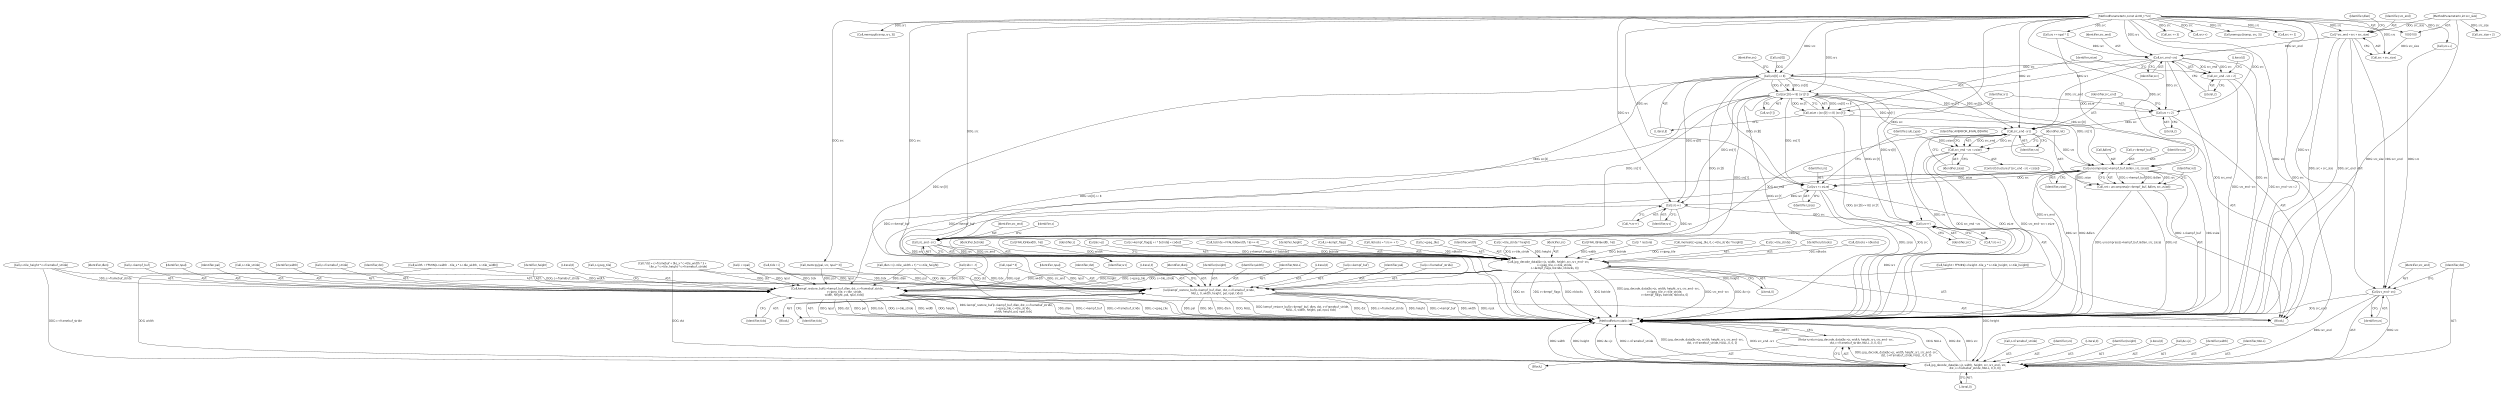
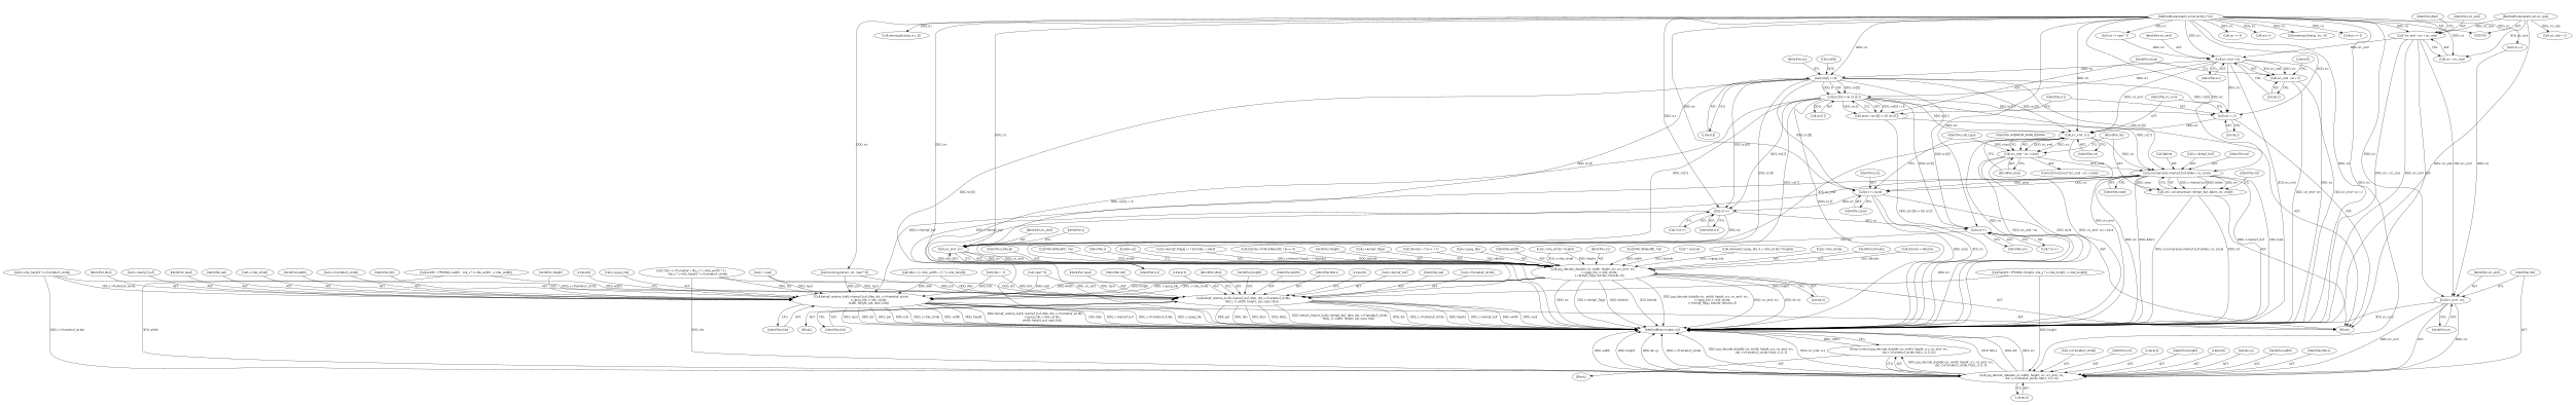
  digraph {
    fontname=Ubuntu
    node [fontname=Ubuntu]
    edge [fontname=Ubuntu]
    n1 [label="(Call,*src_end = src + src_size)"]
    n2 [label="(Call,src_end - src)"]
    n3 [label="(Call,src_end - src)"]
    n4 [label="(Call,src + src_size)"]
    n5 [label="(Block,)"]
    n6 [label="(MethodReturn,static int)"]
    n7 [label="(Call,jpg_decode_data(&c->jc, width, height, src, src_end - src,\n                               dst, c->framebuf_stride, NULL, 0, 0, 0))"]
    n8 [label="(Identifier,src)"]
    n9 [label="(Call,src[0] << 8)"]
    n10 [label="(Call,(src[0] << 8) | src[1])"]
    n11 [label="(Call,src += 2)"]
    n12 [label="(Call,src_end - src)"]
    n13 [label="(Call,src_end - src < 2)"]
    n14 [label="(Identifier,src)"]
    n15 [label="(Return,return jpg_decode_data(&c->jc, width, height, src, src_end - src,\n                               dst, c->framebuf_stride, NULL, 0, 0, 0);)"]
    n16 [label="(MethodParameterIn,const uint8_t *src)"]
    n17 [label="(Call,uncompress(c->kempf_buf, &dlen, src, zsize))"]
    n18 [label="(Call,src += zsize)"]
    n19 [label="(Call,src++)"]
    n20 [label="(Call,src++)"]
    n21 [label="(Call,src_end - src)"]
    n22 [label="(Call,jpg_decode_data(&c->jc, width, height, src, src_end - src,\n                    c->jpeg_tile, c->tile_stride,\n                    c->kempf_flags, bstride, nblocks, 0))"]
    n23 [label="(Call,src++)"]
-   n24 [label="(Call,memcpy(pal, src, npal * 3))"]
+   n24 [label="(Call,memcpy(return, src, npal * 3))"]
    n25 [label="(Call,src += 3)"]
    n26 [label="(Call,src += npal * 3)"]
    n27 [label="(Call,src++)"]
    n28 [label="(Call,memcpy(transp, src, 3))"]
    n29 [label="(Call,src += 3)"]
    n30 [label="(Call,memcpy(transp, src, 3))"]
    1000100
    n32 [label="(Literal,0)"]
    n33 [label="(Literal,8)"]
    n34 [label="(Call,zsize = (src[0] << 8) | src[1])"]
    n35 [label="(Call,src[1])"]
    n36 [label="(Call,ret = uncompress(c->kempf_buf, &dlen, src, zsize))"]
    n37 [label="(Call,kempf_restore_buf(c->kempf_buf, dlen, dst, c->framebuf_stride,\n                      c->jpeg_tile, c->tile_stride,\n                      width, height, pal, npal, tidx))"]
    n38 [label="(Call,kempf_restore_buf(c->kempf_buf, dlen, dst, c->framebuf_stride,\n                          NULL, 0, width, height, pal, npal, tidx))"]
    n39 [label="(Identifier,zsize)"]
    n40 [label="(Identifier,zsize)"]
    n41 [label="(Call,*src++)"]
    n42 [label="(Identifier,src)"]
    n43 [label="(Call,*src++)"]
    n44 [label="(Identifier,src)"]
    n45 [label="(Identifier,src)"]
    n46 [label="(Literal,0)"]
    n47 [label="(Literal,2)"]
    n48 [label="(Call,src_end - src < zsize)"]
    n49 [label="(Identifier,src)"]
    n50 [label="(MethodParameterIn,int src_size)"]
    n51 [label="(Call,src_size < 2)"]
    n52 [label="(Block,)"]
    n53 [label="(Literal,2)"]
    n54 [label="(Identifier,zsize)"]
    n55 [label="(ControlStructure,if (src_end - src < zsize))"]
    n56 [label="(Identifier,tidx)"]
    n57 [label="(Identifier,tidx)"]
    n58 [label="(Block,)"]
    n59 [label="(Call,width  = FFMIN(c->width  - tile_x * c->tile_width,  c->tile_width))"]
    n60 [label="(Identifier,nblocks)"]
    n61 [label="(Call,c->kempf_buf)"]
    n62 [label="(Call,cblocks > nblocks)"]
    n63 [label="(Identifier,dlen)"]
-   n64 [label="(Identifier,bstride)"]
+   n64 [label="(Identifier,cblocks)"]
    n65 [label="(Call,c->kempf_buf)"]
    n66 [label="(Call,c->framebuf_stride)"]
    n67 [label="(Call,FFALIGN(width, 16))"]
    n68 [label="(Identifier,c)"]
    n69 [label="(Call,&c->jc)"]
    n70 [label="(Call,c->kempf_flags[j + i * bstride] = coded)"]
    n71 [label="(Identifier,src)"]
    n72 [label="(Identifier,width)"]
    n73 [label="(Call,dlen = (c->tile_width + 1) * c->tile_height)"]
    n74 [label="(Identifier,src)"]
    n75 [label="(Call,npal * 3)"]
    n76 [label="(Identifier,npal)"]
    n77 [label="(Identifier,ret)"]
    n78 [label="(Identifier,src_end)"]
    n79 [label="(Call,c->kempf_buf)"]
    n80 [label="(Call,i < npal)"]
    n81 [label="(Identifier,src_end)"]
    n82 [label="(Identifier,pal)"]
    n83 [label="(Identifier,dst)"]
    n84 [label="(Literal,0)"]
    n85 [label="(Literal,0)"]
    n86 [label="(Call,c->tile_stride)"]
    n87 [label="(Identifier,dlen)"]
    n88 [label="(Identifier,dlen)"]
    n89 [label="(Call,bstride = FFALIGN(width, 16) >> 4)"]
    n90 [label="(Identifier,height)"]
    n91 [label="(Identifier,src)"]
    n92 [label="(Identifier,height)"]
    n93 [label="(Identifier,c)"]
    n94 [label="(Identifier,width)"]
    n95 [label="(Literal,0)"]
    n96 [label="(Identifier,src_end)"]
    n97 [label="(Identifier,src)"]
    n98 [label="(Identifier,height)"]
    n99 [label="(Call,*dst = c->framebuf + tile_x * c->tile_width * 3 +\n                   tile_y * c->tile_height * c->framebuf_stride)"]
    n100 [label="(Identifier,src_end)"]
    n101 [label="(Call,height = FFMIN(c->height - tile_y * c->tile_height, c->tile_height))"]
    n102 [label="(Call,src[0])"]
    n103 [label="(Identifier,AVERROR_INVALIDDATA)"]
    n104 [label="(Identifier,NULL)"]
    n105 [label="(Call,c->kempf_flags)"]
    n106 [label="(Identifier,ret)"]
    n107 [label="(Call,c->framebuf_stride)"]
    n108 [label="(Identifier,dst)"]
    n109 [label="(Literal,0)"]
    n110 [label="(Call,nblocks = *src++ + 1)"]
    n111 [label="(Identifier,sub_type)"]
    n112 [label="(Call,&c->jc)"]
-   n113 [label="(Call,tidx = i)"]
    n114 [label="(Call,c->jpeg_tile)"]
    n115 [label="(Identifier,width)"]
    n116 [label="(Call,c->tile_height * c->framebuf_stride)"]
    n117 [label="(Literal,0)"]
    n118 [label="(Identifier,width)"]
    n119 [label="(Identifier,height)"]
    n120 [label="(Call,tidx = -1)"]
    n121 [label="(Identifier,pal)"]
    n122 [label="(Identifier,src)"]
    n123 [label="(Identifier,src)"]
    n124 [label="(Identifier,NULL)"]
    n125 [label="(Call,&dlen)"]
    n126 [label="(Literal,0)"]
    n127 [label="(Call,c->framebuf_stride)"]
    n128 [label="(Call,FFALIGN(width, 16))"]
    n129 [label="(Call,i * restore)"]
    n130 [label="(Call,memset(c->jpeg_tile, 0, c->tile_stride * height))"]
    n131 [label="(Identifier,npal)"]
    n132 [label="(Call,c->jpeg_tile)"]
    n133 [label="(Identifier,dst)"]
    n134 [label="(Identifier,zsize)"]
    n135 [label="(Identifier,src_end)"]
    n136 [label="(Call,c->tile_stride * height)"]
    n137 [label="(Call,c->tile_stride)"]
    n1 -> n2 [label="DDG: src_end"]
    n1 -> n3 [label="DDG: src_end"]
    n1 -> n4 [label="CFG: "]
    n1 -> n5 [label="AST: "]
    n1 -> n6 [label="DDG: src + src_size"]
    n1 -> n6 [label="DDG: src_end"]
    n2 -> n6 [label="DDG: src_end"]
    n2 -> n7 [label="AST: "]
    n2 -> n7 [label="DDG: src"]
    n2 -> n7 [label="DDG: src_end"]
    n2 -> n8 [label="CFG: "]
    n3 -> n6 [label="DDG: src_end"]
    n3 -> n6 [label="DDG: src"]
    n3 -> n9 [label="DDG: src"]
    n3 -> n10 [label="DDG: src"]
    n3 -> n11 [label="DDG: src"]
    n3 -> n12 [label="DDG: src_end"]
    n3 -> n13 [label="AST: "]
    n3 -> n13 [label="DDG: src_end"]
    n3 -> n13 [label="DDG: src"]
    n3 -> n14 [label="CFG: "]
    n4 -> n1 [label="AST: "]
    n6 -> n15 [label="CFG: "]
    n7 -> n6 [label="DDG: NULL"]
    n7 -> n6 [label="DDG: dst"]
    n7 -> n6 [label="DDG: src"]
    n7 -> n6 [label="DDG: width"]
    n7 -> n6 [label="DDG: height"]
    n7 -> n6 [label="DDG: &c->jc"]
    n7 -> n6 [label="DDG: c->framebuf_stride"]
    n7 -> n6 [label="DDG: jpg_decode_data(&c->jc, width, height, src, src_end - src,\n                               dst, c->framebuf_stride, NULL, 0, 0, 0)"]
    n7 -> n6 [label="DDG: src_end - src"]
    n7 -> n15 [label="AST: "]
    n7 -> n15 [label="DDG: jpg_decode_data(&c->jc, width, height, src, src_end - src,\n                               dst, c->framebuf_stride, NULL, 0, 0, 0)"]
    n7 -> n32 [label="CFG: "]
    n8 -> n2 [label="AST: "]
    n9 -> n6 [label="DDG: src[0]"]
    n9 -> n10 [label="AST: "]
    n9 -> n10 [label="DDG: src[0]"]
    n9 -> n10 [label="DDG: 8"]
+   n9 -> n11 [label="DDG: src[0]"]
    n9 -> n12 [label="DDG: src[0]"]
    n9 -> n17 [label="DDG: src[0]"]
    n9 -> n18 [label="DDG: src[0]"]
    n9 -> n19 [label="DDG: src[0]"]
    n9 -> n20 [label="DDG: src[0]"]
    n9 -> n21 [label="DDG: src[0]"]
    n9 -> n22 [label="DDG: src[0]"]
-   n34 -> n33 [label="CFG: "]
+   n9 -> n33 [label="CFG: "]
    n10 -> n6 [label="DDG: src[0] << 8"]
    n10 -> n6 [label="DDG: src[1]"]
    n10 -> n11 [label="DDG: src[1]"]
    n10 -> n12 [label="DDG: src[1]"]
    n10 -> n17 [label="DDG: src[1]"]
-   n10 -> n18 [label="DDG: src[1]"]
    n10 -> n19 [label="DDG: src[1]"]
    n10 -> n20 [label="DDG: src[1]"]
    n10 -> n21 [label="DDG: src[1]"]
    n10 -> n22 [label="DDG: src[1]"]
    n10 -> n34 [label="AST: "]
    n10 -> n34 [label="DDG: src[0] << 8"]
    n10 -> n34 [label="DDG: src[1]"]
-   n10 -> n35 [label="CFG: "]
+   n10 -> n35 [label="DDG: "]
    n11 -> n5 [label="AST: "]
    n11 -> n12 [label="DDG: src"]
    n11 -> n47 [label="CFG: "]
    n12 -> n6 [label="DDG: src"]
    n12 -> n6 [label="DDG: src_end"]
    n12 -> n17 [label="DDG: src"]
    n12 -> n21 [label="DDG: src_end"]
    n12 -> n48 [label="AST: "]
    n12 -> n48 [label="DDG: src_end"]
    n12 -> n48 [label="DDG: src"]
    n12 -> n49 [label="CFG: "]
    n13 -> n6 [label="DDG: src_end - src < 2"]
    n13 -> n6 [label="DDG: src_end - src"]
    n13 -> n53 [label="CFG: "]
    n14 -> n3 [label="AST: "]
    n15 -> n6 [label="DDG: <RET>"]
    n15 -> n7 [label="CFG: "]
    n15 -> n52 [label="AST: "]
    n16 -> n1 [label="DDG: src"]
    n16 -> n2 [label="DDG: src"]
    n16 -> n3 [label="DDG: src"]
    n16 -> n4 [label="DDG: src"]
    n16 -> n6 [label="DDG: src"]
    n16 -> n7 [label="DDG: src"]
    n16 -> n9 [label="DDG: src"]
-   n16 -> n10 [label="DDG: src"]
    n16 -> n11 [label="DDG: src"]
    n16 -> n12 [label="DDG: src"]
    n16 -> n17 [label="DDG: src"]
    n16 -> n18 [label="DDG: src"]
    n16 -> n19 [label="DDG: src"]
    n16 -> n20 [label="DDG: src"]
    n16 -> n21 [label="DDG: src"]
    n16 -> n22 [label="DDG: src"]
    n16 -> n23 [label="DDG: src"]
    n16 -> n24 [label="DDG: src"]
    n16 -> n25 [label="DDG: src"]
    n16 -> n26 [label="DDG: src"]
    n16 -> n27 [label="DDG: src"]
    n16 -> n28 [label="DDG: src"]
    n16 -> n29 [label="DDG: src"]
    n16 -> n30 [label="DDG: src"]
    n16 -> 1000100 [label="AST: "]
    n17 -> n6 [label="DDG: c->kempf_buf"]
    n17 -> n6 [label="DDG: zsize"]
    n17 -> n6 [label="DDG: src"]
    n17 -> n6 [label="DDG: &dlen"]
    n17 -> n18 [label="DDG: zsize"]
    n17 -> n18 [label="DDG: src"]
    n17 -> n36 [label="AST: "]
    n17 -> n36 [label="DDG: c->kempf_buf"]
    n17 -> n36 [label="DDG: &dlen"]
    n17 -> n36 [label="DDG: src"]
    n17 -> n36 [label="DDG: zsize"]
    n17 -> n37 [label="DDG: c->kempf_buf"]
    n17 -> n38 [label="DDG: c->kempf_buf"]
    n17 -> n39 [label="CFG: "]
    n18 -> n5 [label="AST: "]
    n18 -> n6 [label="DDG: zsize"]
    n18 -> n6 [label="DDG: src"]
    n18 -> n19 [label="DDG: src"]
    n18 -> n40 [label="CFG: "]
    n19 -> n6 [label="DDG: src"]
    n19 -> n20 [label="DDG: src"]
    n19 -> n21 [label="DDG: src"]
    n19 -> n41 [label="AST: "]
    n19 -> n42 [label="CFG: "]
    n20 -> n6 [label="DDG: src"]
    n20 -> n21 [label="DDG: src"]
    n20 -> n43 [label="AST: "]
    n20 -> n44 [label="CFG: "]
    n21 -> n6 [label="DDG: src_end"]
    n21 -> n22 [label="AST: "]
    n21 -> n22 [label="DDG: src"]
    n21 -> n22 [label="DDG: src_end"]
    n21 -> n45 [label="CFG: "]
    n22 -> n5 [label="AST: "]
    n22 -> n6 [label="DDG: bstride"]
    n22 -> n6 [label="DDG: jpg_decode_data(&c->jc, width, height, src, src_end - src,\n                    c->jpeg_tile, c->tile_stride,\n                    c->kempf_flags, bstride, nblocks, 0)"]
    n22 -> n6 [label="DDG: src_end - src"]
    n22 -> n6 [label="DDG: &c->jc"]
    n22 -> n6 [label="DDG: src"]
    n22 -> n6 [label="DDG: c->kempf_flags"]
    n22 -> n6 [label="DDG: nblocks"]
    n22 -> n37 [label="DDG: c->jpeg_tile"]
    n22 -> n37 [label="DDG: c->tile_stride"]
    n22 -> n37 [label="DDG: width"]
    n22 -> n37 [label="DDG: height"]
    n22 -> n46 [label="CFG: "]
    n23 -> n2 [label="DDG: src"]
    n24 -> n37 [label="DDG: pal"]
    n24 -> n38 [label="DDG: pal"]
    n26 -> n3 [label="DDG: src"]
    n32 -> n7 [label="AST: "]
    n33 -> n9 [label="AST: "]
    n34 -> n5 [label="AST: "]
    n34 -> n6 [label="DDG: (src[0] << 8) | src[1]"]
    n34 -> n10 [label="CFG: "]
    n35 -> n10 [label="AST: "]
    n36 -> n5 [label="AST: "]
    n36 -> n6 [label="DDG: uncompress(c->kempf_buf, &dlen, src, zsize)"]
    n36 -> n6 [label="DDG: ret"]
    n36 -> n17 [label="CFG: "]
    n37 -> n5 [label="AST: "]
    n37 -> n6 [label="DDG: dst"]
    n37 -> n6 [label="DDG: pal"]
    n37 -> n6 [label="DDG: tidx"]
    n37 -> n6 [label="DDG: c->tile_stride"]
    n37 -> n6 [label="DDG: width"]
    n37 -> n6 [label="DDG: height"]
    n37 -> n6 [label="DDG: kempf_restore_buf(c->kempf_buf, dlen, dst, c->framebuf_stride,\n                      c->jpeg_tile, c->tile_stride,\n                      width, height, pal, npal, tidx)"]
    n37 -> n6 [label="DDG: dlen"]
    n37 -> n6 [label="DDG: c->kempf_buf"]
    n37 -> n6 [label="DDG: c->framebuf_stride"]
    n37 -> n6 [label="DDG: c->jpeg_tile"]
    n37 -> n6 [label="DDG: npal"]
    n37 -> n56 [label="CFG: "]
    n38 -> n6 [label="DDG: NULL"]
    n38 -> n6 [label="DDG: kempf_restore_buf(c->kempf_buf, dlen, dst, c->framebuf_stride,\n                          NULL, 0, width, height, pal, npal, tidx)"]
    n38 -> n6 [label="DDG: dst"]
    n38 -> n6 [label="DDG: c->framebuf_stride"]
    n38 -> n6 [label="DDG: height"]
    n38 -> n6 [label="DDG: c->kempf_buf"]
    n38 -> n6 [label="DDG: width"]
    n38 -> n6 [label="DDG: npal"]
    n38 -> n6 [label="DDG: pal"]
    n38 -> n6 [label="DDG: tidx"]
    n38 -> n6 [label="DDG: dlen"]
    n38 -> n57 [label="CFG: "]
    n38 -> n58 [label="AST: "]
    n39 -> n17 [label="AST: "]
    n40 -> n18 [label="AST: "]
    n41 -> n19 [label="CFG: "]
    n42 -> n19 [label="AST: "]
    n43 -> n20 [label="CFG: "]
    n44 -> n20 [label="AST: "]
    n45 -> n21 [label="AST: "]
    n46 -> n22 [label="AST: "]
    n47 -> n11 [label="AST: "]
    n48 -> n6 [label="DDG: zsize"]
    n48 -> n6 [label="DDG: src_end - src < zsize"]
    n48 -> n6 [label="DDG: src_end - src"]
-   n26 -> n17 [label="DDG: zsize"]
+   n48 -> n17 [label="DDG: zsize"]
    n48 -> n54 [label="CFG: "]
    n48 -> n55 [label="AST: "]
    n49 -> n12 [label="AST: "]
    n50 -> n1 [label="DDG: src_size"]
-   1000100 -> n4 [label="DDG: src_size"]
+   n50 -> n4 [label="DDG: src_size"]
    n50 -> n6 [label="DDG: src_size"]
    n50 -> 1000100 [label="AST: "]
    n50 -> n51 [label="DDG: src_size"]
    n53 -> n3 [label="CFG: "]
    n53 -> n13 [label="AST: "]
    n54 -> n12 [label="CFG: "]
    n54 -> n48 [label="AST: "]
    n56 -> n37 [label="AST: "]
    n57 -> n38 [label="AST: "]
    n59 -> n7 [label="DDG: width"]
    n59 -> n38 [label="DDG: width"]
    n60 -> n22 [label="AST: "]
    n61 -> n17 [label="AST: "]
    n62 -> n22 [label="DDG: nblocks"]
    n63 -> n37 [label="AST: "]
    n64 -> n22 [label="AST: "]
    n65 -> n37 [label="AST: "]
    n66 -> n7 [label="AST: "]
    n67 -> n22 [label="DDG: width"]
    n68 -> n22 [label="CFG: "]
    n69 -> n22 [label="AST: "]
    n70 -> n22 [label="DDG: c->kempf_flags[j + i * bstride]"]
    n71 -> n7 [label="AST: "]
    n72 -> n38 [label="AST: "]
    n73 -> n37 [label="DDG: dlen"]
    n73 -> n38 [label="DDG: dlen"]
    n74 -> n11 [label="AST: "]
    n74 -> n34 [label="CFG: "]
    n75 -> n37 [label="DDG: npal"]
    n75 -> n38 [label="DDG: npal"]
    n76 -> n37 [label="AST: "]
    n77 -> n36 [label="AST: "]
    n77 -> n48 [label="CFG: "]
    n78 -> n2 [label="AST: "]
    n79 -> n38 [label="AST: "]
    n80 -> n37 [label="DDG: npal"]
    n80 -> n38 [label="DDG: npal"]
    n81 -> n21 [label="AST: "]
    n82 -> n37 [label="AST: "]
    n83 -> n38 [label="AST: "]
    n84 -> n38 [label="CFG: "]
    n85 -> n7 [label="AST: "]
    n86 -> n37 [label="AST: "]
    n87 -> n38 [label="AST: "]
    n88 -> n1 [label="CFG: "]
    n89 -> n22 [label="DDG: bstride"]
    n90 -> n22 [label="AST: "]
    n91 -> n9 [label="CFG: "]
    n92 -> n7 [label="AST: "]
    n93 -> n21 [label="CFG: "]
    n94 -> n37 [label="AST: "]
    n95 -> n7 [label="AST: "]
    n96 -> n1 [label="AST: "]
    n97 -> n18 [label="AST: "]
    n98 -> n38 [label="AST: "]
    n99 -> n7 [label="DDG: dst"]
    n99 -> n37 [label="DDG: dst"]
    n99 -> n38 [label="DDG: dst"]
    n100 -> n11 [label="CFG: "]
    n100 -> n12 [label="AST: "]
    n101 -> n7 [label="DDG: height"]
    n101 -> n38 [label="DDG: height"]
    n102 -> n9 [label="DDG: "]
    n103 -> n48 [label="CFG: "]
    n104 -> n38 [label="AST: "]
    n105 -> n22 [label="AST: "]
    n106 -> n36 [label="CFG: "]
    n107 -> n37 [label="AST: "]
    n108 -> n37 [label="AST: "]
    n109 -> n38 [label="AST: "]
    n110 -> n22 [label="DDG: nblocks"]
    n111 -> n18 [label="CFG: "]
    n111 -> n48 [label="DDG: zsize"]
    n112 -> n7 [label="AST: "]
-   n113 -> n37 [label="DDG: tidx"]
-   n113 -> n38 [label="DDG: tidx"]
    n114 -> n22 [label="AST: "]
    n115 -> n7 [label="AST: "]
    n116 -> n7 [label="DDG: c->framebuf_stride"]
    n116 -> n37 [label="DDG: c->framebuf_stride"]
    n116 -> n38 [label="DDG: c->framebuf_stride"]
    n117 -> n13 [label="CFG: "]
    n118 -> n22 [label="AST: "]
    n119 -> n37 [label="AST: "]
    n120 -> n37 [label="DDG: tidx"]
    n120 -> n38 [label="DDG: tidx"]
    n121 -> n38 [label="AST: "]
    n122 -> n17 [label="AST: "]
    n123 -> n22 [label="AST: "]
    n124 -> n7 [label="AST: "]
    n125 -> n17 [label="AST: "]
    n126 -> n37 [label="CFG: "]
    n127 -> n38 [label="AST: "]
    n128 -> n22 [label="DDG: width"]
    n129 -> n22 [label="DDG: bstride"]
    n130 -> n22 [label="DDG: c->jpeg_tile"]
    n131 -> n38 [label="AST: "]
    n132 -> n37 [label="AST: "]
    n133 -> n2 [label="CFG: "]
    n133 -> n7 [label="AST: "]
    n134 -> n13 [label="CFG: "]
    n134 -> n34 [label="AST: "]
    n135 -> n3 [label="AST: "]
    n136 -> n22 [label="DDG: height"]
    n136 -> n22 [label="DDG: c->tile_stride"]
    n137 -> n22 [label="AST: "]
  }
